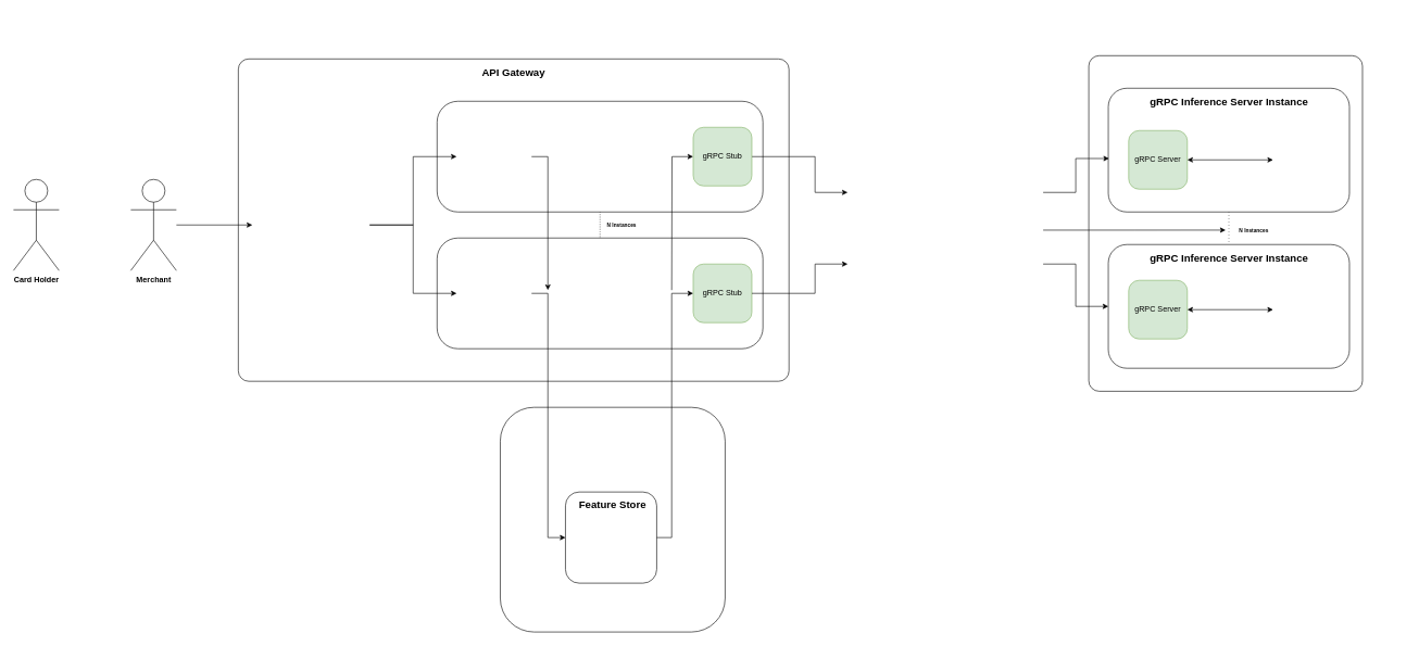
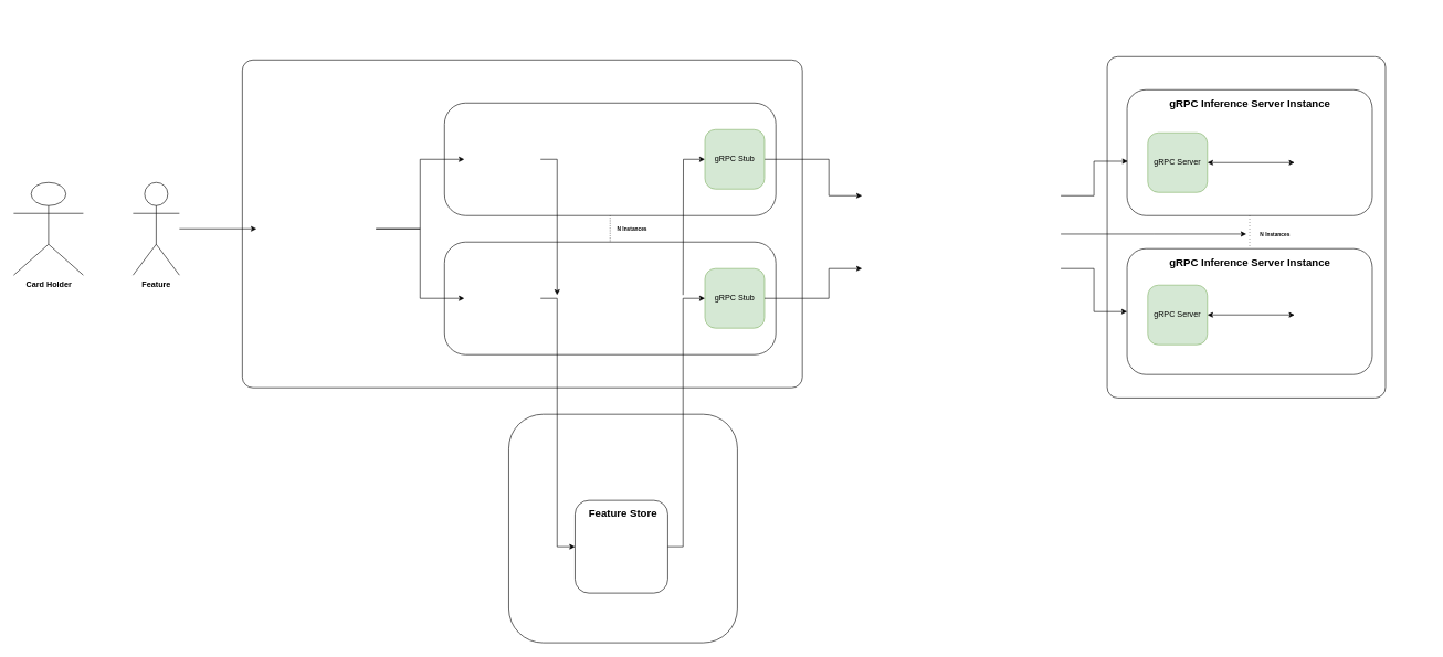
  <mxCell id="0" />
  <mxCell id="1" parent="0" />
  <mxCell id="2" value="" style="rounded=1;whiteSpace=wrap;html=1;arcSize=32;absoluteArcSize=1;" parent="1" vertex="1"><mxGeometry x="1670" y="85" width="420" height="515.35" as="geometry" /></mxCell>
  <mxCell id="3" style="edgeStyle=orthogonalEdgeStyle;rounded=0;orthogonalLoop=1;jettySize=auto;html=1;dashed=1;dashPattern=1 4;endArrow=none;endFill=0;entryX=0.5;entryY=0;entryDx=0;entryDy=0;" parent="1" source="4" target="39" edge="1"><mxGeometry relative="1" as="geometry"><mxPoint x="1884.99" y="350" as="targetPoint" /></mxGeometry></mxCell>
  <mxCell id="4" value="" style="rounded=1;whiteSpace=wrap;html=1;" parent="1" vertex="1"><mxGeometry x="1699.97" y="135" width="370.01" height="190" as="geometry" /></mxCell>
  <mxCell id="5" value="&lt;font style=&quot;font-size: 16px;&quot;&gt;Feature Store&lt;/font&gt;" style="text;html=1;align=center;verticalAlign=middle;whiteSpace=wrap;rounded=0;" parent="1" vertex="1"><mxGeometry x="901" y="730" width="105" height="40" as="geometry" /></mxCell>
  <mxCell id="6" value="" style="rounded=1;whiteSpace=wrap;html=1;" parent="1" vertex="1"><mxGeometry x="767" y="625" width="345" height="345" as="geometry" /></mxCell>
  <mxCell id="7" value="" style="rounded=1;whiteSpace=wrap;html=1;arcSize=32;absoluteArcSize=1;" parent="1" vertex="1"><mxGeometry x="365" y="90" width="845" height="495" as="geometry" /></mxCell>
  <mxCell id="8" value="" style="rounded=1;whiteSpace=wrap;html=1;" parent="1" vertex="1"><mxGeometry x="867" y="755" width="140" height="140" as="geometry" /></mxCell>
- <mxCell id="9" value="&lt;font style=&quot;font-size: 16px;&quot;&gt;API Gateway&lt;/font&gt;" style="text;html=1;align=center;verticalAlign=middle;whiteSpace=wrap;rounded=0;fontStyle=1" parent="1" vertex="1"><mxGeometry x="735" y="90" width="105" height="40" as="geometry" /></mxCell>
- <mxCell id="10" value="Card Holder" style="shape=umlActor;verticalLabelPosition=bottom;verticalAlign=top;html=1;outlineConnect=0;fontStyle=1" parent="1" vertex="1"><mxGeometry x="20" y="275" width="70" height="140" as="geometry" /></mxCell>
+ <mxCell id="10" value="Card Holder" style="shape=umlActor;verticalLabelPosition=bottom;verticalAlign=top;html=1;outlineConnect=0;fontStyle=1" parent="1" vertex="1"><mxGeometry x="20" y="275" width="105" height="140" as="geometry" /></mxCell>
  <mxCell id="11" style="edgeStyle=orthogonalEdgeStyle;rounded=0;orthogonalLoop=1;jettySize=auto;html=1;" parent="1" source="12" target="19" edge="1"><mxGeometry relative="1" as="geometry" /></mxCell>
- <mxCell id="12" value="Merchant" style="shape=umlActor;verticalLabelPosition=bottom;verticalAlign=top;html=1;outlineConnect=0;fontStyle=1" parent="1" vertex="1"><mxGeometry x="200" y="275" width="70" height="140" as="geometry" /></mxCell>
+ <mxCell id="12" value="Feature" style="shape=umlActor;verticalLabelPosition=bottom;verticalAlign=top;html=1;outlineConnect=0;fontStyle=1" parent="1" vertex="1"><mxGeometry x="200" y="275" width="70" height="140" as="geometry" /></mxCell>
  <mxCell id="13" style="edgeStyle=orthogonalEdgeStyle;rounded=0;orthogonalLoop=1;jettySize=auto;html=1;entryX=0.5;entryY=1;entryDx=0;entryDy=0;dashed=1;dashPattern=1 2;endArrow=none;endFill=0;" parent="1" source="14" target="15" edge="1"><mxGeometry relative="1" as="geometry" /></mxCell>
  <mxCell id="14" value="" style="rounded=1;whiteSpace=wrap;html=1;arcSize=64;absoluteArcSize=1;" parent="1" vertex="1"><mxGeometry x="670" y="365" width="500" height="170" as="geometry" /></mxCell>
  <mxCell id="15" value="" style="rounded=1;whiteSpace=wrap;html=1;absoluteArcSize=1;arcSize=64;" parent="1" vertex="1"><mxGeometry x="670" y="155" width="500" height="170" as="geometry" /></mxCell>
  <mxCell id="16" value="&lt;font style=&quot;font-size: 16px;&quot;&gt;gRPC Inference Server Instance&lt;/font&gt;" style="text;html=1;align=center;verticalAlign=middle;whiteSpace=wrap;rounded=0;fontStyle=1" parent="1" vertex="1"><mxGeometry x="1745.59" y="135" width="278.76" height="40" as="geometry" /></mxCell>
  <mxCell id="17" style="edgeStyle=orthogonalEdgeStyle;rounded=0;orthogonalLoop=1;jettySize=auto;html=1;" parent="1" source="19" target="25" edge="1"><mxGeometry relative="1" as="geometry" /></mxCell>
  <mxCell id="18" style="edgeStyle=orthogonalEdgeStyle;rounded=0;orthogonalLoop=1;jettySize=auto;html=1;" parent="1" source="19" target="23" edge="1"><mxGeometry relative="1" as="geometry" /></mxCell>
  <mxCell id="19" value="" style="shape=image;verticalLabelPosition=bottom;labelBackgroundColor=default;verticalAlign=top;aspect=fixed;imageAspect=0;image=https://images.seeklogo.com/logo-png/39/2/kong-logo-png_seeklogo-394595.png;connectable=1;direction=east;container=0;noLabel=0;allowArrows=1;fontStyle=0" parent="1" vertex="1"><mxGeometry x="386.5" y="255" width="180" height="180" as="geometry" /></mxCell>
  <mxCell id="20" value="gRPC Stub" style="rounded=1;whiteSpace=wrap;html=1;arcSize=32;absoluteArcSize=1;fillColor=#d5e8d4;strokeColor=#82b366;" parent="1" vertex="1"><mxGeometry x="1063" y="405" width="90" height="90" as="geometry" /></mxCell>
  <mxCell id="21" style="edgeStyle=orthogonalEdgeStyle;rounded=0;orthogonalLoop=1;jettySize=auto;html=1;" parent="1" source="20" target="32" edge="1"><mxGeometry relative="1" as="geometry"><Array as="points"><mxPoint x="1250" y="450" /><mxPoint x="1250" y="405" /></Array></mxGeometry></mxCell>
  <mxCell id="22" style="edgeStyle=orthogonalEdgeStyle;rounded=0;orthogonalLoop=1;jettySize=auto;html=1;entryX=0;entryY=0.5;entryDx=0;entryDy=0;" parent="1" source="23" target="8" edge="1"><mxGeometry relative="1" as="geometry"><Array as="points"><mxPoint x="840" y="450" /><mxPoint x="840" y="825" /></Array></mxGeometry></mxCell>
  <mxCell id="23" value="" style="shape=image;verticalLabelPosition=bottom;labelBackgroundColor=default;verticalAlign=top;aspect=fixed;imageAspect=0;image=https://images.seeklogo.com/logo-png/42/1/fastapi-logo-png_seeklogo-425420.png;" parent="1" vertex="1"><mxGeometry x="700" y="392.5" width="115" height="115" as="geometry" /></mxCell>
  <mxCell id="24" style="edgeStyle=orthogonalEdgeStyle;rounded=0;orthogonalLoop=1;jettySize=auto;html=1;" parent="1" source="25" edge="1"><mxGeometry relative="1" as="geometry"><mxPoint x="840" y="445" as="targetPoint" /><Array as="points"><mxPoint x="840" y="240" /></Array></mxGeometry></mxCell>
  <mxCell id="25" value="" style="shape=image;verticalLabelPosition=bottom;labelBackgroundColor=default;verticalAlign=top;aspect=fixed;imageAspect=0;image=https://images.seeklogo.com/logo-png/42/1/fastapi-logo-png_seeklogo-425420.png;" parent="1" vertex="1"><mxGeometry x="700" y="182.5" width="115" height="115" as="geometry" /></mxCell>
  <mxCell id="26" style="edgeStyle=orthogonalEdgeStyle;rounded=0;orthogonalLoop=1;jettySize=auto;html=1;entryX=0;entryY=0.5;entryDx=0;entryDy=0;" parent="1" source="8" target="20" edge="1"><mxGeometry relative="1" as="geometry"><Array as="points"><mxPoint x="1030" y="825" /><mxPoint x="1030" y="450" /></Array></mxGeometry></mxCell>
  <mxCell id="27" style="edgeStyle=orthogonalEdgeStyle;rounded=0;orthogonalLoop=1;jettySize=auto;html=1;" parent="1" source="29" target="32" edge="1"><mxGeometry relative="1" as="geometry"><Array as="points"><mxPoint x="1250" y="240" /><mxPoint x="1250" y="295" /></Array></mxGeometry></mxCell>
  <mxCell id="28" style="edgeStyle=orthogonalEdgeStyle;rounded=0;orthogonalLoop=1;jettySize=auto;html=1;endArrow=none;endFill=0;startArrow=classic;startFill=1;" parent="1" source="29" edge="1"><mxGeometry relative="1" as="geometry"><mxPoint x="1030" y="445" as="targetPoint" /></mxGeometry></mxCell>
  <mxCell id="29" value="gRPC Stub" style="rounded=1;whiteSpace=wrap;html=1;arcSize=32;absoluteArcSize=1;fillColor=#d5e8d4;strokeColor=#82b366;" parent="1" vertex="1"><mxGeometry x="1063" y="195" width="90" height="90" as="geometry" /></mxCell>
  <mxCell id="30" style="edgeStyle=orthogonalEdgeStyle;rounded=0;orthogonalLoop=1;jettySize=auto;html=1;entryX=0;entryY=0.5;entryDx=0;entryDy=0;" parent="1" source="32" target="38" edge="1"><mxGeometry relative="1" as="geometry"><Array as="points"><mxPoint x="1650" y="405" /><mxPoint x="1650" y="470" /></Array></mxGeometry></mxCell>
  <mxCell id="31" style="edgeStyle=orthogonalEdgeStyle;rounded=0;orthogonalLoop=1;jettySize=auto;html=1;" parent="1" source="32" edge="1"><mxGeometry relative="1" as="geometry"><mxPoint x="1880" y="352.855" as="targetPoint" /></mxGeometry></mxCell>
  <mxCell id="32" value="" style="shape=image;verticalLabelPosition=bottom;labelBackgroundColor=default;verticalAlign=top;aspect=fixed;imageAspect=0;image=https://upload.wikimedia.org/wikipedia/commons/a/ab/Haproxy-logo.png;" parent="1" vertex="1"><mxGeometry x="1300" y="235" width="300" height="235.71" as="geometry" /></mxCell>
  <mxCell id="33" value="&lt;font style=&quot;font-size: 8px;&quot;&gt;N Instances&lt;/font&gt;" style="text;html=1;align=center;verticalAlign=middle;whiteSpace=wrap;rounded=0;fontStyle=1" parent="1" vertex="1"><mxGeometry x="910.25" y="330" width="86.5" height="30" as="geometry" /></mxCell>
  <mxCell id="34" value="&lt;font style=&quot;font-size: 16px;&quot;&gt;Feature Store&lt;/font&gt;" style="text;html=1;align=center;verticalAlign=middle;whiteSpace=wrap;rounded=0;fontStyle=1" parent="1" vertex="1"><mxGeometry x="870" y="755" width="139" height="40" as="geometry" /></mxCell>
  <mxCell id="35" style="edgeStyle=orthogonalEdgeStyle;rounded=0;orthogonalLoop=1;jettySize=auto;html=1;startArrow=classic;startFill=1;" parent="1" source="36" target="37" edge="1"><mxGeometry relative="1" as="geometry" /></mxCell>
  <mxCell id="36" value="gRPC Server" style="rounded=1;whiteSpace=wrap;html=1;arcSize=32;absoluteArcSize=1;fillColor=#d5e8d4;strokeColor=#82b366;" parent="1" vertex="1"><mxGeometry x="1731.22" y="200" width="90" height="90" as="geometry" /></mxCell>
  <mxCell id="37" value="" style="shape=image;verticalLabelPosition=bottom;labelBackgroundColor=default;verticalAlign=top;aspect=fixed;imageAspect=0;image=https://cdn-icons-png.flaticon.com/512/8345/8345929.png;" parent="1" vertex="1"><mxGeometry x="1952.74" y="204" width="82" height="82" as="geometry" /></mxCell>
  <mxCell id="38" value="" style="rounded=1;whiteSpace=wrap;html=1;" parent="1" vertex="1"><mxGeometry x="1699.97" y="375" width="370.01" height="190" as="geometry" /></mxCell>
  <mxCell id="39" value="&lt;font style=&quot;font-size: 16px;&quot;&gt;gRPC Inference Server Instance&lt;/font&gt;" style="text;html=1;align=center;verticalAlign=middle;whiteSpace=wrap;rounded=0;fontStyle=1" parent="1" vertex="1"><mxGeometry x="1745.59" y="375" width="278.76" height="40" as="geometry" /></mxCell>
  <mxCell id="40" style="edgeStyle=orthogonalEdgeStyle;rounded=0;orthogonalLoop=1;jettySize=auto;html=1;startArrow=classic;startFill=1;" parent="1" source="41" target="42" edge="1"><mxGeometry relative="1" as="geometry" /></mxCell>
  <mxCell id="41" value="gRPC Server" style="rounded=1;whiteSpace=wrap;html=1;arcSize=32;absoluteArcSize=1;fillColor=#d5e8d4;strokeColor=#82b366;" parent="1" vertex="1"><mxGeometry x="1731.22" y="430" width="90" height="90" as="geometry" /></mxCell>
  <mxCell id="42" value="" style="shape=image;verticalLabelPosition=bottom;labelBackgroundColor=default;verticalAlign=top;aspect=fixed;imageAspect=0;image=https://cdn-icons-png.flaticon.com/512/8345/8345929.png;" parent="1" vertex="1"><mxGeometry x="1952.74" y="434" width="82" height="82" as="geometry" /></mxCell>
  <mxCell id="43" style="edgeStyle=orthogonalEdgeStyle;rounded=0;orthogonalLoop=1;jettySize=auto;html=1;entryX=0.003;entryY=0.568;entryDx=0;entryDy=0;entryPerimeter=0;" parent="1" source="32" target="4" edge="1"><mxGeometry relative="1" as="geometry"><Array as="points"><mxPoint x="1650" y="295" /><mxPoint x="1650" y="243" /></Array></mxGeometry></mxCell>
  <mxCell id="44" value="&lt;font style=&quot;font-size: 8px;&quot;&gt;N Instances&lt;/font&gt;" style="text;html=1;align=center;verticalAlign=middle;whiteSpace=wrap;rounded=0;fontStyle=1" parent="1" vertex="1"><mxGeometry x="1880" y="337.86" width="86.5" height="30" as="geometry" /></mxCell>
  <mxCell id="45" value="" style="shape=image;verticalLabelPosition=bottom;labelBackgroundColor=default;verticalAlign=top;aspect=fixed;imageAspect=0;image=https://img.icons8.com/color/200/kubernetes.png;" parent="1" vertex="1"><mxGeometry x="2090" y="20" width="65" height="65" as="geometry" /></mxCell>
